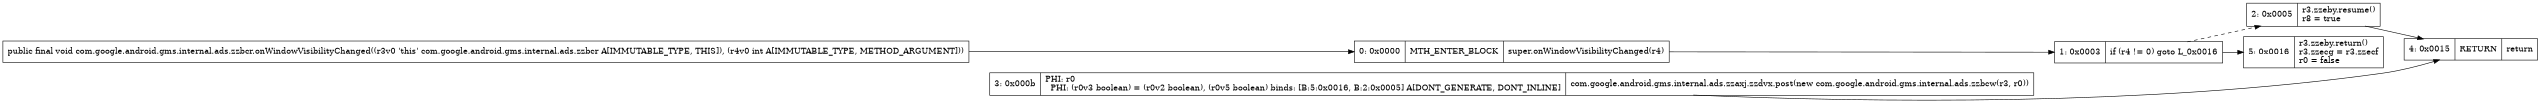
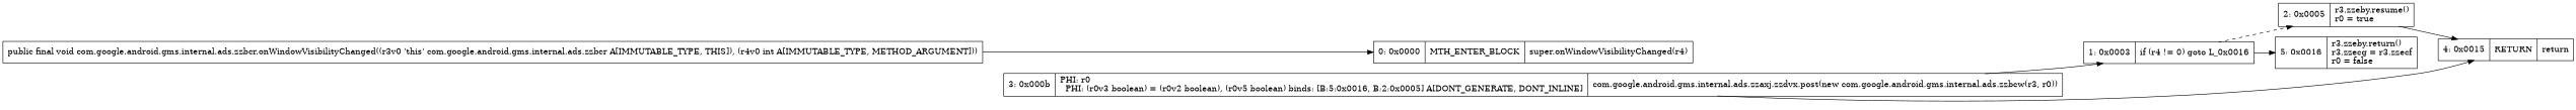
  digraph {
    rankdir=LR
    node [shape=record]
    n1 [label="{0\:\ 0x0000|MTH_ENTER_BLOCK\l|super.onWindowVisibilityChanged(r4)\l}"]
    n2 [label="{1\:\ 0x0003|if (r4 != 0) goto L_0x0016\l}"]
-   n3 [label="{2\:\ 0x0005|r3.zzeby.resume()\lr8 = true\l}"]
+   n3 [label="{2\:\ 0x0005|r3.zzeby.resume()\lr0 = true\l}"]
    n4 [label="{5\:\ 0x0016|r3.zzeby.return()\lr3.zzecg = r3.zzecf\lr0 = false\l}"]
    n5 [label="{4\:\ 0x0015|RETURN\l|return\l}"]
    n6 [label="{3\:\ 0x000b|PHI: r0 \l  PHI: (r0v3 boolean) = (r0v2 boolean), (r0v5 boolean) binds: [B:5:0x0016, B:2:0x0005] A[DONT_GENERATE, DONT_INLINE]\l|com.google.android.gms.internal.ads.zzaxj.zzdvx.post(new com.google.android.gms.internal.ads.zzbcw(r3, r0))\l}"]
    n7 [label="{public final void com.google.android.gms.internal.ads.zzbcr.onWindowVisibilityChanged((r3v0 'this' com.google.android.gms.internal.ads.zzbcr A[IMMUTABLE_TYPE, THIS]), (r4v0 int A[IMMUTABLE_TYPE, METHOD_ARGUMENT])) }"]
-   n1 -> n2
+   n6 -> n2
    n2 -> n3 [style=dashed]
    n2 -> n4
    n3 -> n5
    n6 -> n5
    n7 -> n1
  }
